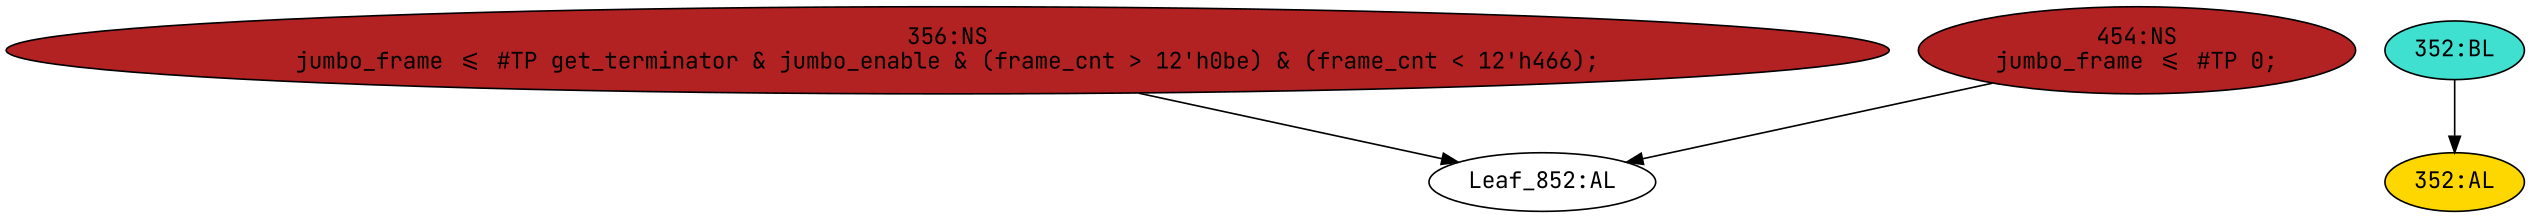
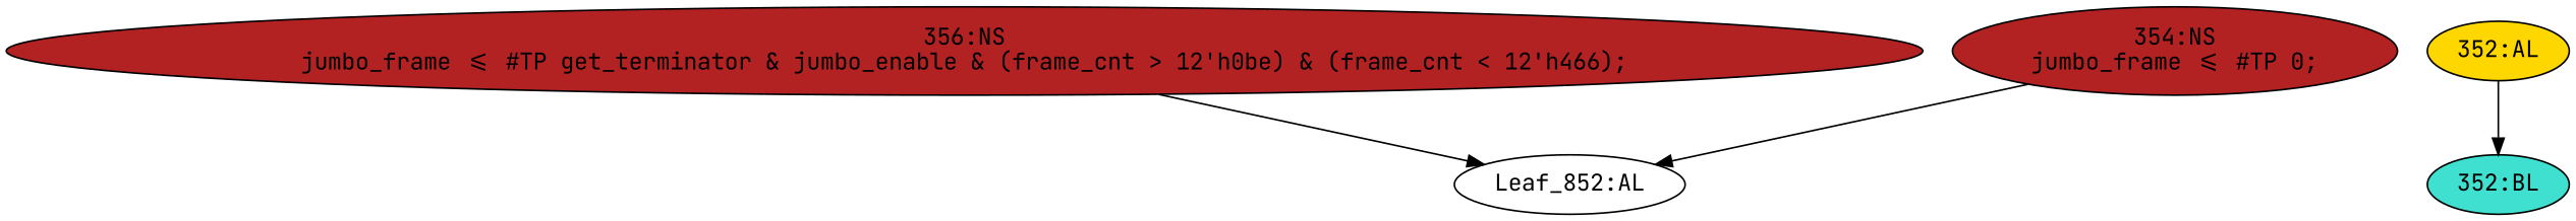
  strict digraph {
    fontname="JetBrains Mono"
    node [fillcolor=firebrick fontname="JetBrains Mono" statements="[]" style=filled typ=NonblockingSubstitution]
    edge [cond="[]" fontname="JetBrains Mono" lineno=None]
    n1 [ast="<pyverilog.vparser.ast.NonblockingSubstitution object at 0x7efef2541850>" label="356:NS\njumbo_frame <= #TP get_terminator & jumbo_enable & (frame_cnt > 12'h0be) & (frame_cnt < 12'h466);" statements="[<pyverilog.vparser.ast.NonblockingSubstitution object at 0x7efef2541850>]"]
    n2 [def_var="['jumbo_frame']" label="Leaf_852:AL" fillcolor="" statements="" style="" typ=""]
-   n3 [ast="<pyverilog.vparser.ast.NonblockingSubstitution object at 0x7efef2541d10>" label="454:NS\njumbo_frame <= #TP 0;" statements="[<pyverilog.vparser.ast.NonblockingSubstitution object at 0x7efef2541d10>]"]
+   n3 [ast="<pyverilog.vparser.ast.NonblockingSubstitution object at 0x7efef2541d10>" label="354:NS\njumbo_frame <= #TP 0;" statements="[<pyverilog.vparser.ast.NonblockingSubstitution object at 0x7efef2541d10>]"]
    n4 [ast="<pyverilog.vparser.ast.Always object at 0x7efef2541ed0>" clk_sens=True fillcolor=gold label="352:AL" sens="['rxclk', 'reset']" typ=Always use_var="['reset', 'jumbo_enable', 'get_terminator', 'frame_cnt']"]
    n5 [ast="<pyverilog.vparser.ast.Block object at 0x7efef2546090>" fillcolor=turquoise label="352:BL" typ=Block]
    n1 -> n2
    n3 -> n2
-   n5 -> n4
+   n4 -> n5
  }
